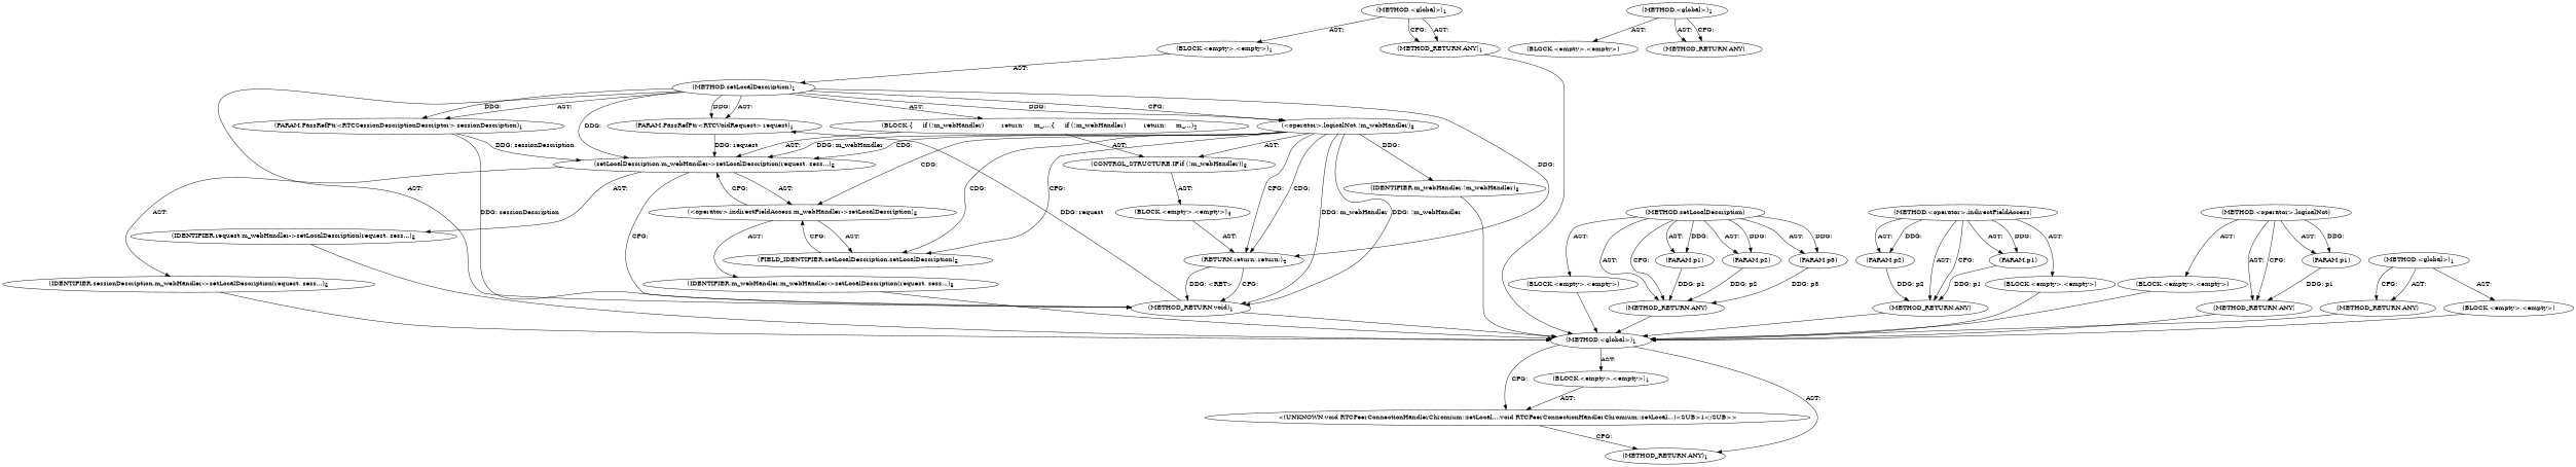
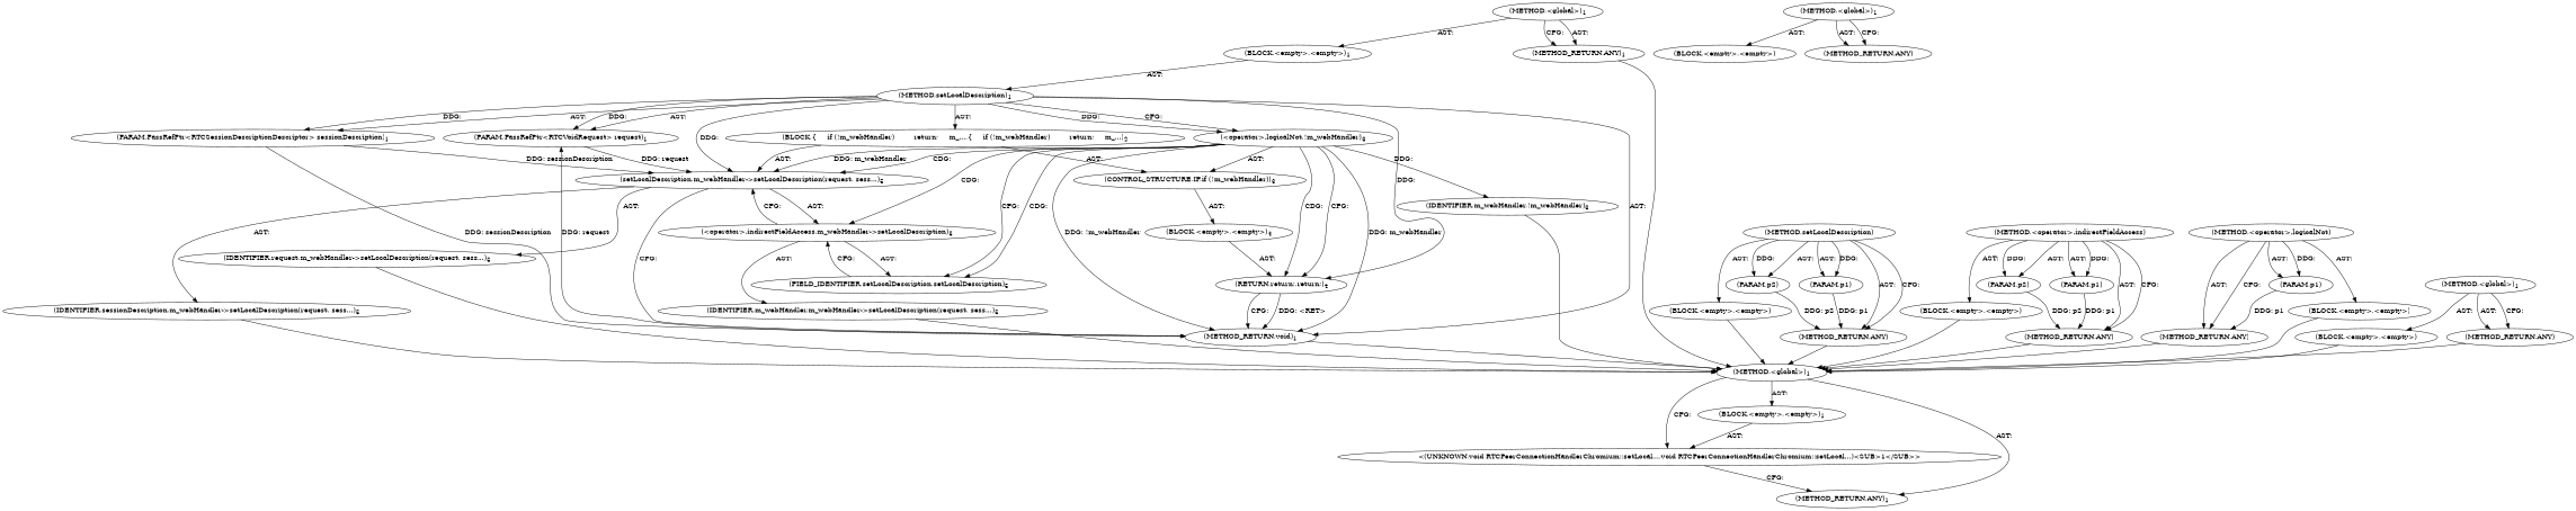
  digraph {
    fontname="DejaVu Serif"
    node [fontname="DejaVu Serif"]
    edge [fontname="DejaVu Serif"]
    n1 [label=<(METHOD,&lt;global&gt;)<SUB>1</SUB>>]
    n2 [label=<(BLOCK,&lt;empty&gt;,&lt;empty&gt;)<SUB>1</SUB>>]
    n3 [label=<(METHOD_RETURN,ANY)<SUB>1</SUB>>]
    n4 [label=<(METHOD,setLocalDescription)<SUB>1</SUB>>]
    n5 [label=<(METHOD,&lt;global&gt;)<SUB>1</SUB>>]
    n6 [label=<(PARAM,PassRefPtr&lt;RTCVoidRequest&gt; request)<SUB>1</SUB>>]
    n7 [label=<(PARAM,PassRefPtr&lt;RTCSessionDescriptionDescriptor&gt; sessionDescription)<SUB>1</SUB>>]
    n8 [label=<(BLOCK,{     if (!m_webHandler)         return;     m_...,{     if (!m_webHandler)         return;     m_...)<SUB>2</SUB>>]
    n9 [label=<(&lt;operator&gt;.logicalNot,!m_webHandler)<SUB>3</SUB>>]
    n10 [label=<(RETURN,return;,return;)<SUB>4</SUB>>]
    n11 [label=<(setLocalDescription,m_webHandler-&gt;setLocalDescription(request, sess...)<SUB>5</SUB>>]
    n12 [label=<(METHOD_RETURN,void)<SUB>1</SUB>>]
    n13 [label=<(CONTROL_STRUCTURE,IF,if (!m_webHandler))<SUB>3</SUB>>]
    n14 [label=<(IDENTIFIER,m_webHandler,!m_webHandler)<SUB>3</SUB>>]
    n15 [label=<(&lt;operator&gt;.indirectFieldAccess,m_webHandler-&gt;setLocalDescription)<SUB>5</SUB>>]
    n16 [label=<(FIELD_IDENTIFIER,setLocalDescription,setLocalDescription)<SUB>5</SUB>>]
    n17 [label=<(IDENTIFIER,request,m_webHandler-&gt;setLocalDescription(request, sess...)<SUB>5</SUB>>]
    n18 [label=<(IDENTIFIER,sessionDescription,m_webHandler-&gt;setLocalDescription(request, sess...)<SUB>5</SUB>>]
    n19 [label=<(BLOCK,&lt;empty&gt;,&lt;empty&gt;)<SUB>4</SUB>>]
    n20 [label=<(IDENTIFIER,m_webHandler,m_webHandler-&gt;setLocalDescription(request, sess...)<SUB>5</SUB>>]
    n21 [label=<(BLOCK,&lt;empty&gt;,&lt;empty&gt;)<SUB>1</SUB>>]
    n22 [label="<(UNKNOWN,void RTCPeerConnectionHandlerChromium::setLocal...,void RTCPeerConnectionHandlerChromium::setLocal...)<SUB>1</SUB>>"]
    n23 [label=<(METHOD_RETURN,ANY)<SUB>1</SUB>>]
    n24 [label=<(METHOD,setLocalDescription)>]
    n25 [label=<(PARAM,p1)>]
    n26 [label=<(PARAM,p2)>]
-   n27 [label=<(PARAM,p3)>]
    n28 [label=<(BLOCK,&lt;empty&gt;,&lt;empty&gt;)>]
    n29 [label=<(METHOD_RETURN,ANY)>]
    n30 [label=<(METHOD,&lt;operator&gt;.indirectFieldAccess)>]
    n31 [label=<(PARAM,p1)>]
    n32 [label=<(PARAM,p2)>]
    n33 [label=<(BLOCK,&lt;empty&gt;,&lt;empty&gt;)>]
    n34 [label=<(METHOD_RETURN,ANY)>]
    n35 [label=<(METHOD,&lt;operator&gt;.logicalNot)>]
    n36 [label=<(PARAM,p1)>]
    n37 [label=<(BLOCK,&lt;empty&gt;,&lt;empty&gt;)>]
    n38 [label=<(METHOD_RETURN,ANY)>]
    n39 [label=<(METHOD,&lt;global&gt;)<SUB>1</SUB>>]
    n40 [label=<(BLOCK,&lt;empty&gt;,&lt;empty&gt;)>]
    n41 [label=<(METHOD_RETURN,ANY)>]
    n42 [label=<(METHOD,&lt;global&gt;)<SUB>1</SUB>>]
    n43 [label=<(BLOCK,&lt;empty&gt;,&lt;empty&gt;)>]
    n44 [label=<(METHOD_RETURN,ANY)>]
    n1 -> n2 [label="AST: "]
    n1 -> n3 [label="AST: "]
    n1 -> n3 [label="CFG: "]
    n2 -> n4 [label="AST: "]
    n3 -> n5
    n4 -> n6 [label="AST: "]
    n4 -> n6 [label="DDG: "]
    n4 -> n7 [label="AST: "]
    n4 -> n7 [label="DDG: "]
    n4 -> n8 [label="AST: "]
    n4 -> n9 [label="CFG: "]
    n4 -> n9 [label="DDG: "]
    n4 -> n10 [label="DDG: "]
    n4 -> n11 [label="DDG: "]
    n4 -> n12 [label="AST: "]
    n5 -> n21 [label="AST: "]
    n5 -> n22 [label="CFG: "]
    n5 -> n23 [label="AST: "]
    n6 -> n11 [label="DDG: request"]
    n7 -> n11 [label="DDG: sessionDescription"]
    n7 -> n12 [label="DDG: sessionDescription"]
    n8 -> n11 [label="AST: "]
    n8 -> n13 [label="AST: "]
    n9 -> n10 [label="CFG: "]
    n9 -> n10 [label="CDG: "]
    n9 -> n11 [label="DDG: m_webHandler"]
    n9 -> n11 [label="CDG: "]
    n9 -> n12 [label="DDG: m_webHandler"]
    n9 -> n12 [label="DDG: !m_webHandler"]
    n9 -> n13 [label="AST: "]
    n9 -> n14 [label="DDG: "]
    n9 -> n15 [label="CDG: "]
    n9 -> n16 [label="CFG: "]
    n9 -> n16 [label="CDG: "]
    n10 -> n12 [label="CFG: "]
    n10 -> n12 [label="DDG: &lt;RET&gt;"]
    n11 -> n12 [label="CFG: "]
    n11 -> n15 [label="AST: "]
    n11 -> n17 [label="AST: "]
    n11 -> n18 [label="AST: "]
    n12 -> n5
    n12 -> n6 [label="DDG: request"]
    n13 -> n19 [label="AST: "]
    n14 -> n5
    n15 -> n11 [label="CFG: "]
    n15 -> n16 [label="AST: "]
    n15 -> n20 [label="AST: "]
    n16 -> n15 [label="CFG: "]
    n17 -> n5
    n18 -> n5
    n19 -> n10 [label="AST: "]
    n20 -> n5
    n21 -> n22 [label="AST: "]
    n22 -> n23 [label="CFG: "]
    n24 -> n25 [label="AST: "]
    n24 -> n25 [label="DDG: "]
    n24 -> n26 [label="AST: "]
    n24 -> n26 [label="DDG: "]
-   n24 -> n27 [label="AST: "]
-   n24 -> n27 [label="DDG: "]
    n24 -> n28 [label="AST: "]
    n24 -> n29 [label="AST: "]
    n24 -> n29 [label="CFG: "]
    n25 -> n29 [label="DDG: p1"]
    n26 -> n29 [label="DDG: p2"]
-   n27 -> n29 [label="DDG: p3"]
    n28 -> n5
    n29 -> n5
    n30 -> n31 [label="AST: "]
    n30 -> n31 [label="DDG: "]
    n30 -> n32 [label="AST: "]
    n30 -> n32 [label="DDG: "]
    n30 -> n33 [label="AST: "]
    n30 -> n34 [label="AST: "]
    n30 -> n34 [label="CFG: "]
    n31 -> n34 [label="DDG: p1"]
    n32 -> n34 [label="DDG: p2"]
    n33 -> n5
    n34 -> n5
    n35 -> n36 [label="AST: "]
    n35 -> n36 [label="DDG: "]
    n35 -> n37 [label="AST: "]
    n35 -> n38 [label="AST: "]
    n35 -> n38 [label="CFG: "]
    n36 -> n38 [label="DDG: p1"]
    n37 -> n5
    n38 -> n5
    n39 -> n40 [label="AST: "]
    n39 -> n41 [label="AST: "]
    n39 -> n41 [label="CFG: "]
    n40 -> n5
    n41 -> n5
    n42 -> n43 [label="AST: "]
    n42 -> n44 [label="AST: "]
    n42 -> n44 [label="CFG: "]
  }
